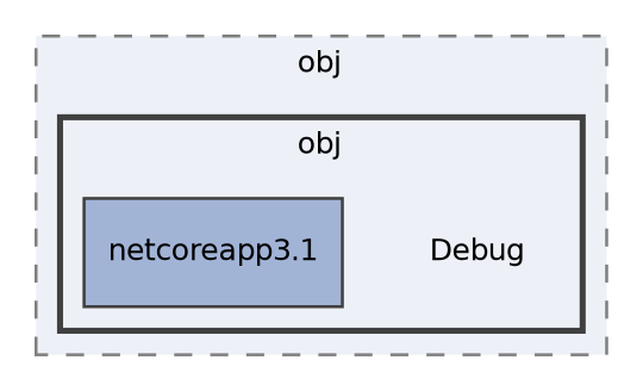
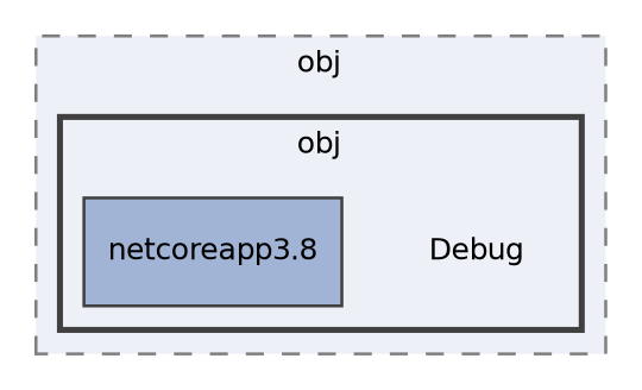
  digraph {
    compound=true
    node [fontname=Helvetica fontsize=10]
    n1 [label=Debug shape=plaintext]
-   n2 [color=grey25 fillcolor="#a2b4d6" label="netcoreapp3.1" shape=box style="filled,"]
+   n2 [color=grey25 fillcolor="#a2b4d6" label="netcoreapp3.8" shape=box style="filled,"]
    subgraph cluster_1 {
      bgcolor="#edf0f7"
      fontname=Helvetica
      fontsize=10
      label=obj
      pencolor=grey50
      style="filled,dashed,"
      subgraph cluster_2 {
        bgcolor="#edf0f7"
        fontname=Helvetica
        fontsize=10
        pencolor=grey25
        style="filled,bold,"
        n1
        n2
      }
    }
  }
